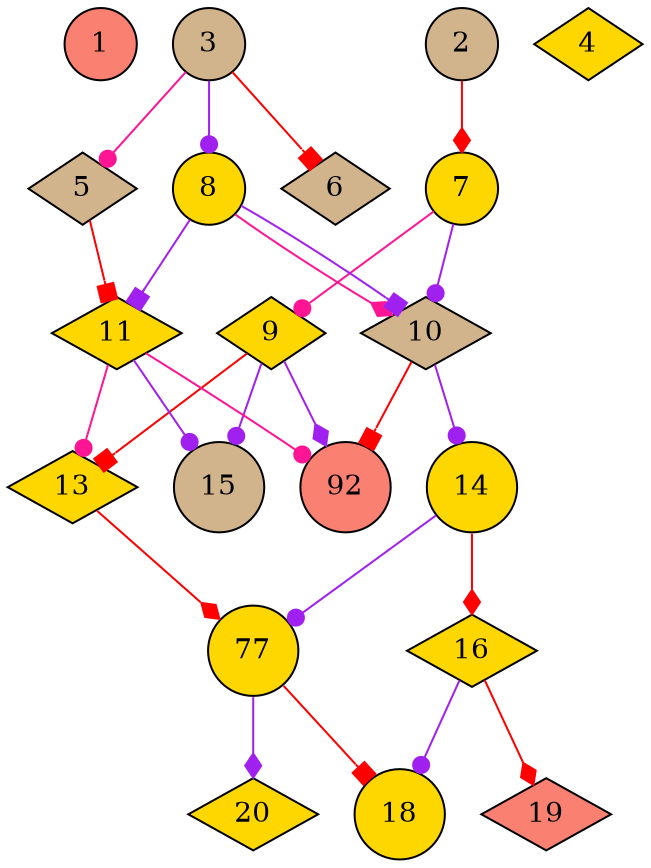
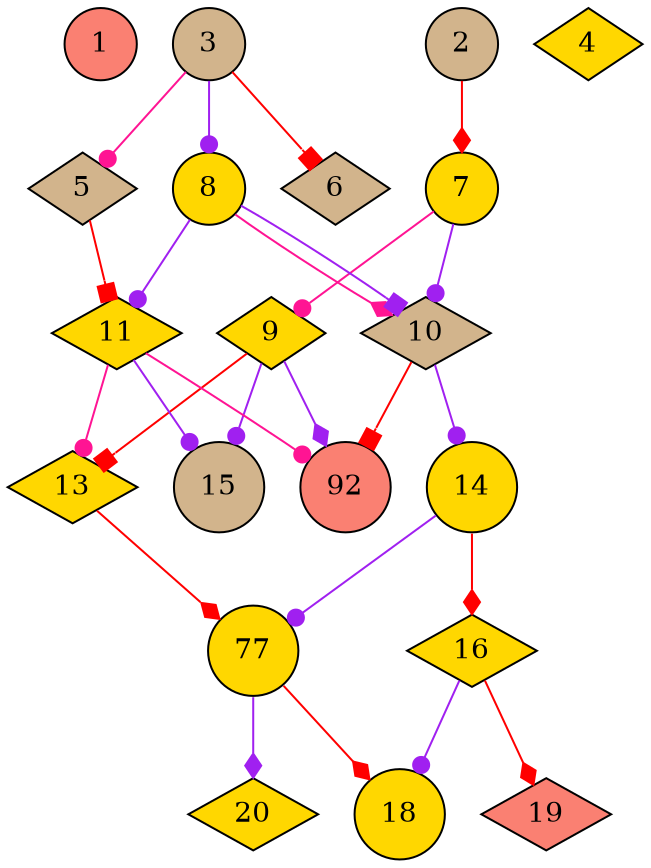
  digraph {
    node [alpha=0.20 fillcolor=gold shape=circle style=filled]
    edge [arrowhead=dot color=purple]
    1 [alpha=0.14 expect_size=26241024 fillcolor=salmon]
    2 [alpha=0.08 expect_size=47254528 fillcolor=tan]
    7 [alpha=0.02 expect_size=36393984]
    9 [expect_size=18163712 shape=diamond]
    10 [expect_size=25736192 fillcolor=tan shape=diamond]
    n6 [alpha=0.05 expect_size=7333888 fillcolor=salmon label=92]
    13 [alpha=0.05 expect_size=25674752 shape=diamond]
    15 [alpha=0.06 expect_size=16151552 fillcolor=tan]
    14 [alpha=0.07 expect_size=17211392]
    3 [alpha=0.16 expect_size=6008832 fillcolor=tan]
    5 [alpha=0.01 expect_size=51549184 fillcolor=tan shape=diamond]
    6 [expect_size=34828288 fillcolor=tan shape=diamond]
    8 [alpha=0.05 expect_size=39267328]
    11 [expect_size=21401600 shape=diamond]
    4 [expect_size=44531712 shape=diamond]
    n16 [alpha=0.02 expect_size=17457152 label=77]
    16 [alpha=0.18 expect_size=17566720 shape=diamond]
    18 [alpha=0.08 expect_size=23318528]
    20 [alpha=0.09 expect_size=34270208 shape=diamond]
    19 [alpha=0.11 expect_size=35075072 fillcolor=salmon shape=diamond]
    2 -> 7 [arrowhead=diamond color=red]
    7 -> 9 [color=deeppink]
    7 -> 10
    9 -> n6 [arrowhead=diamond]
    9 -> 13 [arrowhead=box color=red]
    9 -> 15
    10 -> n6 [arrowhead=box color=red]
    10 -> 14
    13 -> n16 [arrowhead=diamond color=red]
    14 -> n16
    14 -> 16 [arrowhead=diamond color=red]
    3 -> 5 [color=deeppink]
    3 -> 6 [arrowhead=box color=red]
    3 -> 8
    5 -> 11 [arrowhead=box color=red]
    8 -> 10 [arrowhead=diamond color=deeppink]
    8 -> 10 [arrowhead=box]
-   8 -> 11 [arrowhead=box]
+   8 -> 11
    11 -> n6 [color=deeppink]
    11 -> 13 [color=deeppink]
    11 -> 15
-   n16 -> 18 [arrowhead=box color=red]
+   n16 -> 18 [arrowhead=diamond color=red]
    n16 -> 20 [arrowhead=diamond]
    16 -> 18
    16 -> 19 [arrowhead=diamond color=red]
  }
